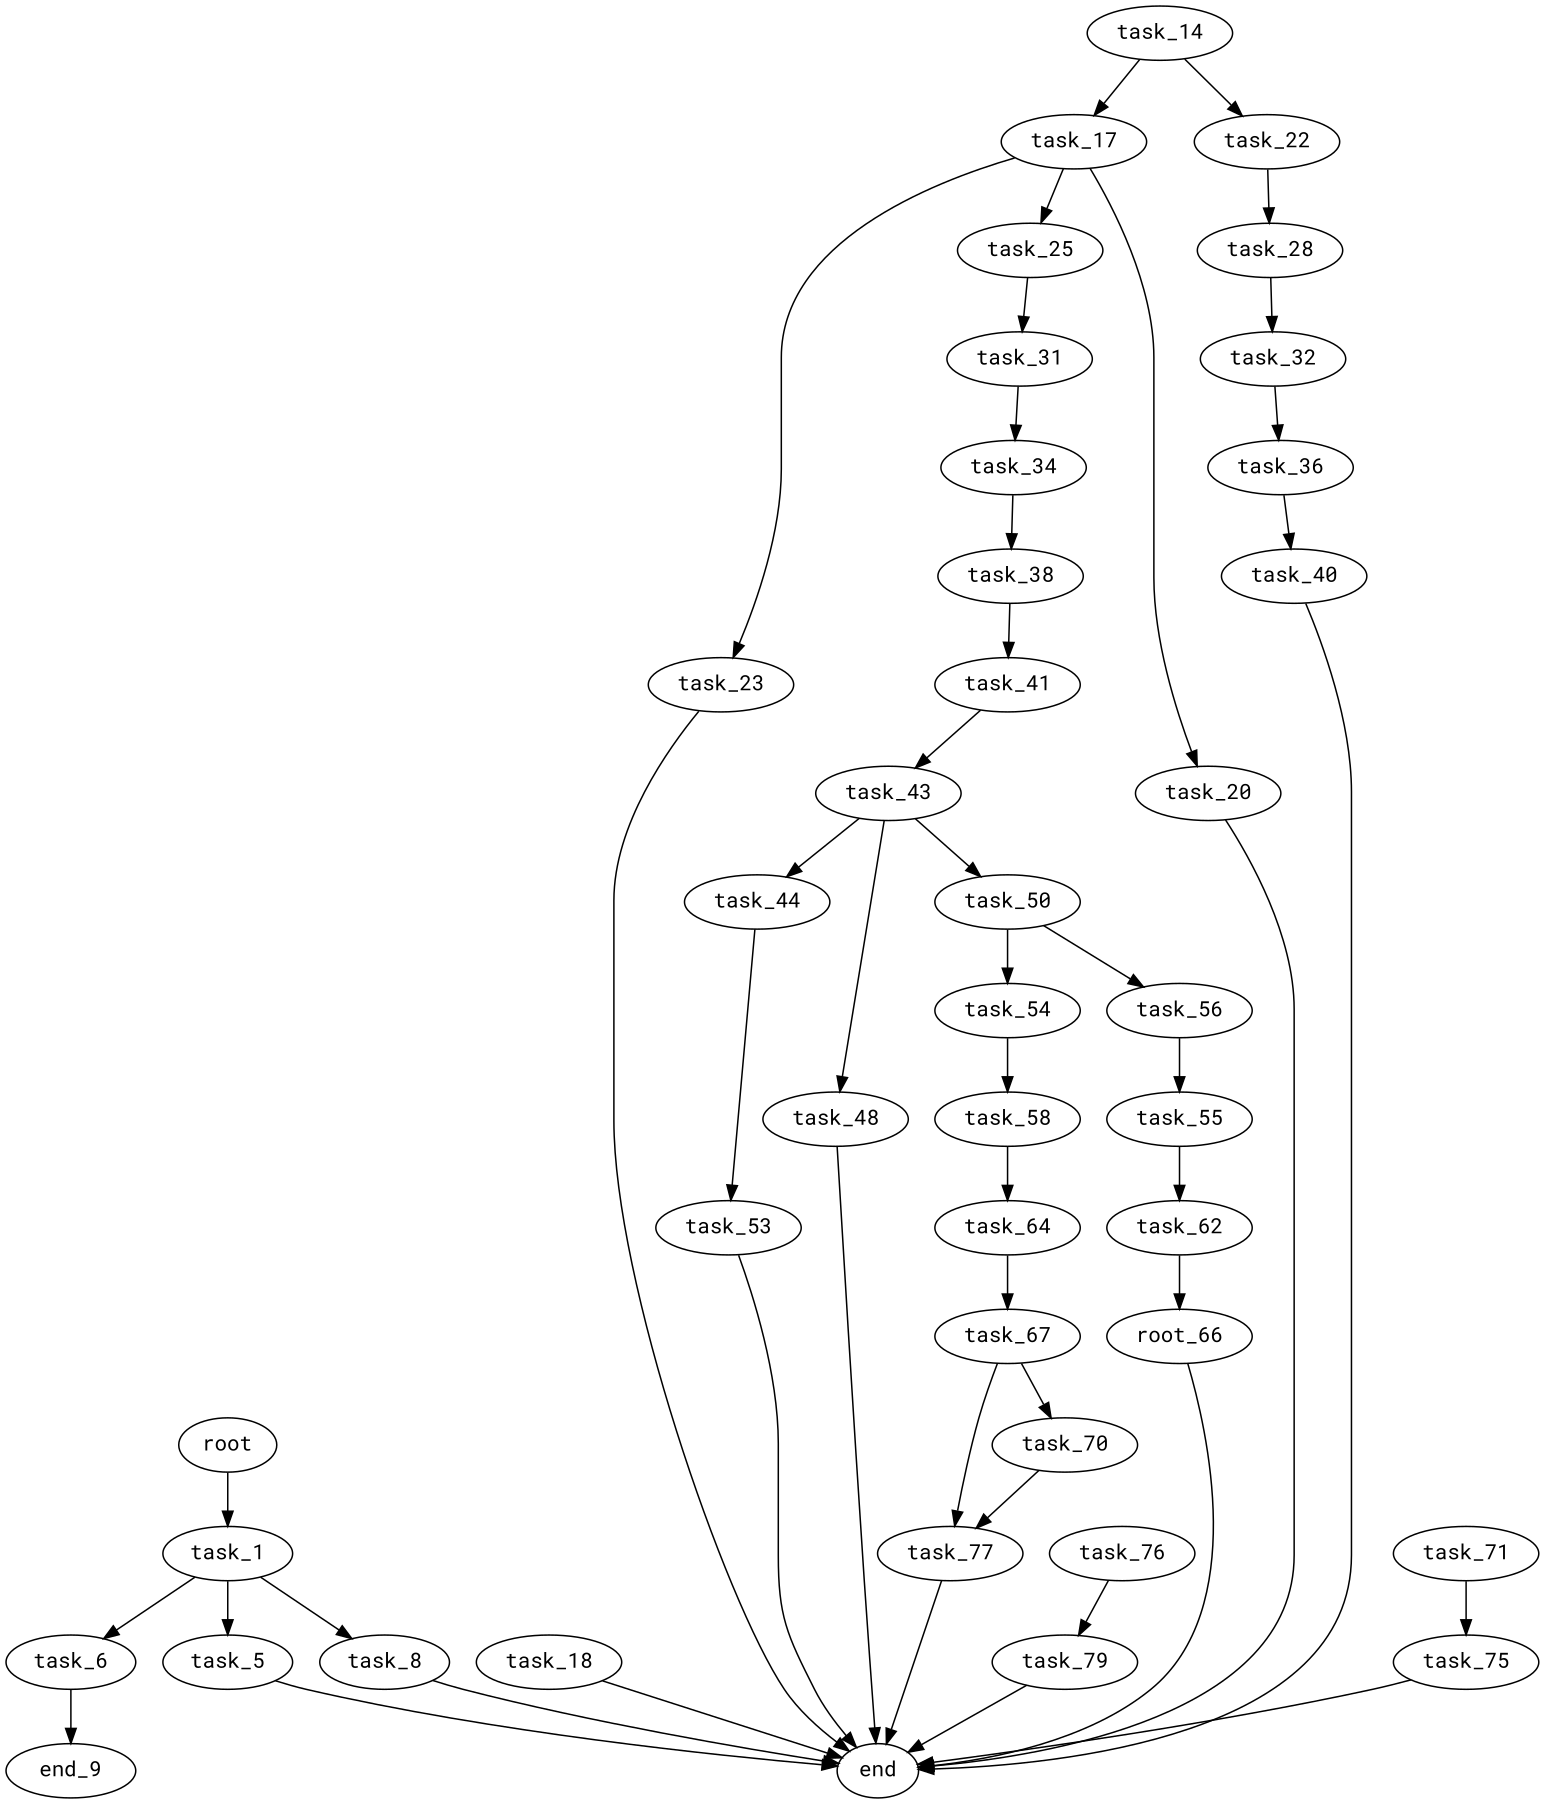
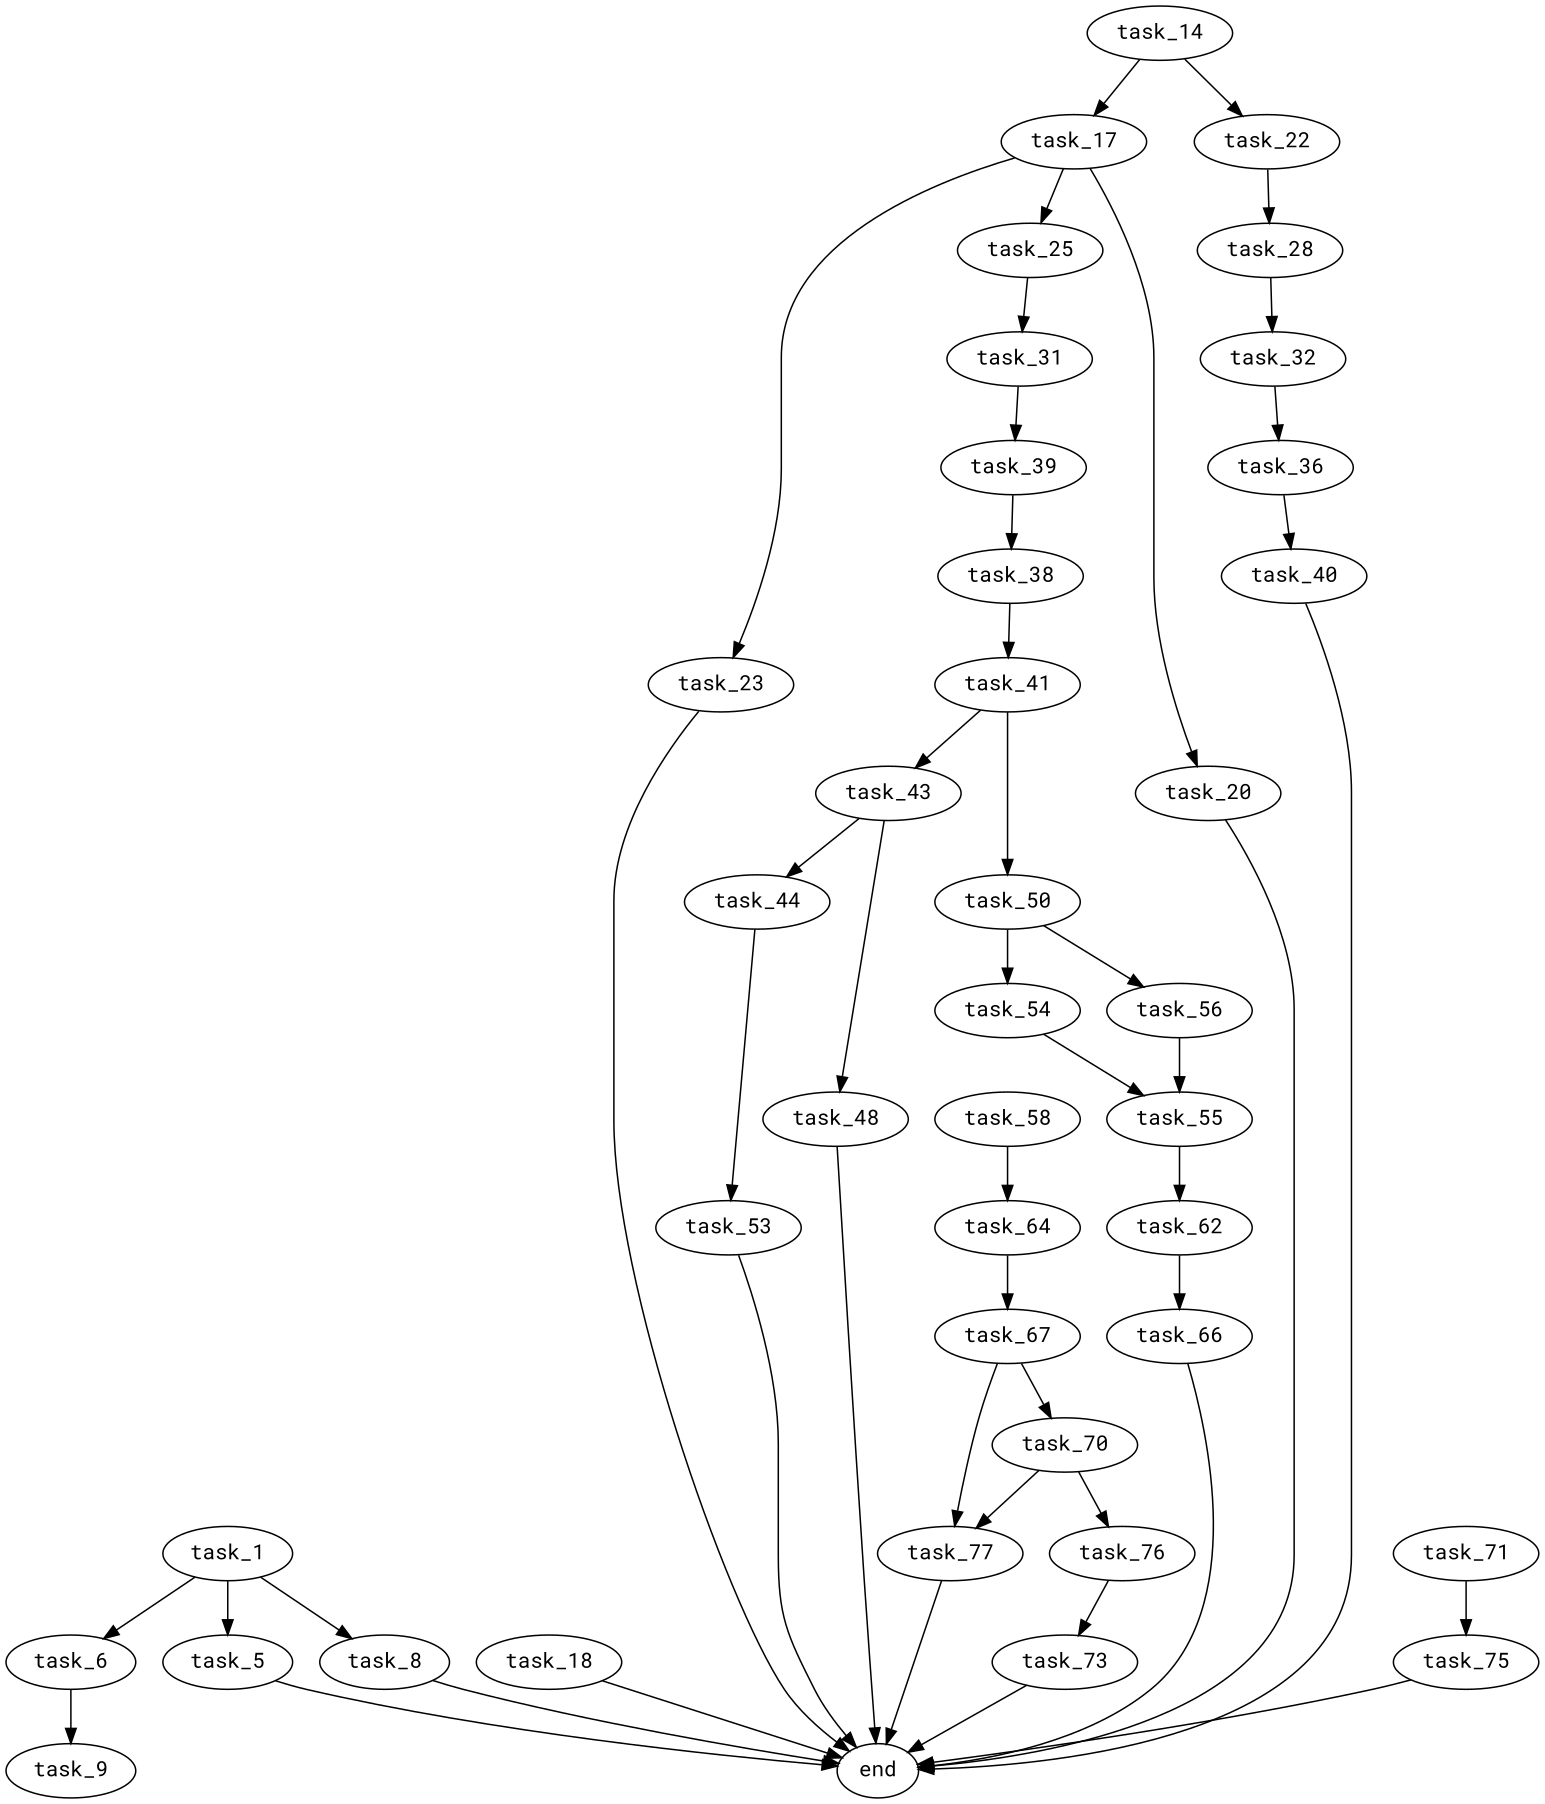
  digraph {
    fontname="Roboto Mono"
    node [fontname="Roboto Mono"]
    edge [fontname="Roboto Mono"]
-   root
    task_1
    task_5
    task_6
    task_8
    end
-   task_9 [label=end_9]
+   task_9
    task_14
    task_17
    task_22
    task_18
    task_23
    task_25
    n14 [label=task_20]
    task_28
    task_31
    n17 [label=task_32]
-   task_34
+   task_34 [label=task_39]
    task_36
    task_40
    task_38
    task_41
    task_43
    n24 [label=task_44]
    task_48
    task_50
    task_53
    task_54
    task_56
    task_58
    n31 [label=task_55]
    task_64
    task_62
    task_67
-   task_66 [label=root_66]
+   task_66
    task_70
    task_77
    task_76
    task_71
    task_75
-   task_79
-   root -> task_1
+   task_79 [label=task_73]
    task_1 -> task_5
    task_1 -> task_6
    task_1 -> task_8
    task_5 -> end
    task_6 -> task_9
    task_8 -> end
    task_14 -> task_17
    task_14 -> task_22
    task_17 -> task_23
    task_17 -> task_25
    task_17 -> n14
    task_22 -> task_28
    task_18 -> end
    task_23 -> end
    task_25 -> task_31
    n14 -> end
    task_28 -> n17
    task_31 -> task_34
    n17 -> task_36
    task_34 -> task_38
    task_36 -> task_40
    task_40 -> end
    task_38 -> task_41
    task_41 -> task_43
    task_43 -> n24
    task_43 -> task_48
-   task_43 -> task_50
+   task_41 -> task_50
    n24 -> task_53
    task_48 -> end
    task_50 -> task_54
    task_50 -> task_56
    task_53 -> end
-   task_54 -> task_58
+   task_54 -> n31
    task_56 -> n31
    task_58 -> task_64
    n31 -> task_62
    task_64 -> task_67
    task_62 -> task_66
    task_67 -> task_70
    task_67 -> task_77
    task_66 -> end
    task_70 -> task_77
+   task_70 -> task_76
    task_77 -> end
    task_76 -> task_79
    task_71 -> task_75
    task_75 -> end
    task_79 -> end
  }
